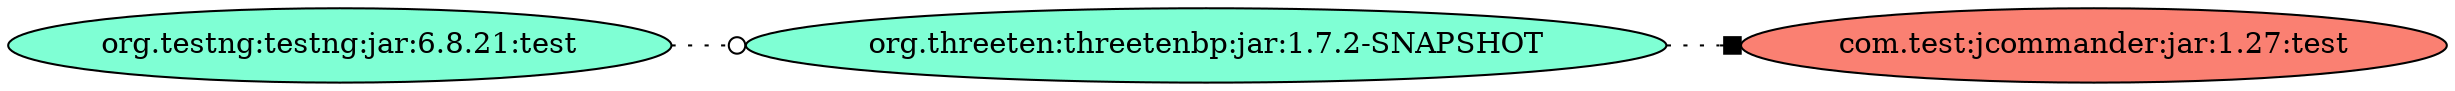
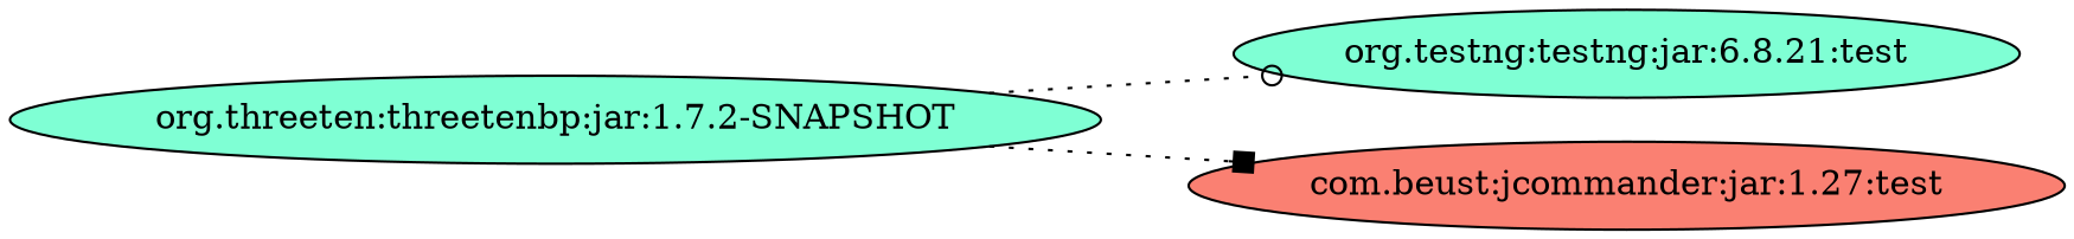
  digraph {
    rankdir=LR
    node [fillcolor=aquamarine style=filled]
    edge [style=dotted]
    "org.threeten:threetenbp:jar:1.7.2-SNAPSHOT"
    "org.testng:testng:jar:6.8.21:test"
-   "com.beust:jcommander:jar:1.27:test" [fillcolor=salmon label="com.test:jcommander:jar:1.27:test"]
-   "org.testng:testng:jar:6.8.21:test" -> "org.threeten:threetenbp:jar:1.7.2-SNAPSHOT" [arrowhead=odot]
+   "com.beust:jcommander:jar:1.27:test" [fillcolor=salmon]
+   "org.threeten:threetenbp:jar:1.7.2-SNAPSHOT" -> "org.testng:testng:jar:6.8.21:test" [arrowhead=odot]
    "org.threeten:threetenbp:jar:1.7.2-SNAPSHOT" -> "com.beust:jcommander:jar:1.27:test" [arrowhead=box]
  }
